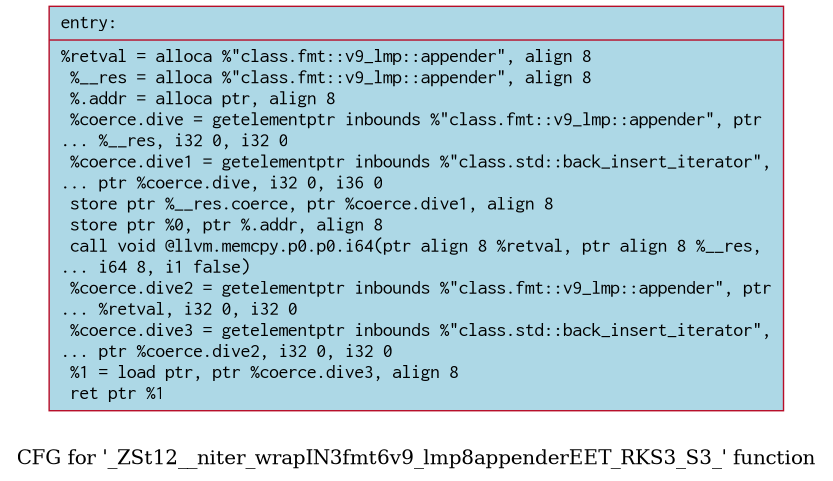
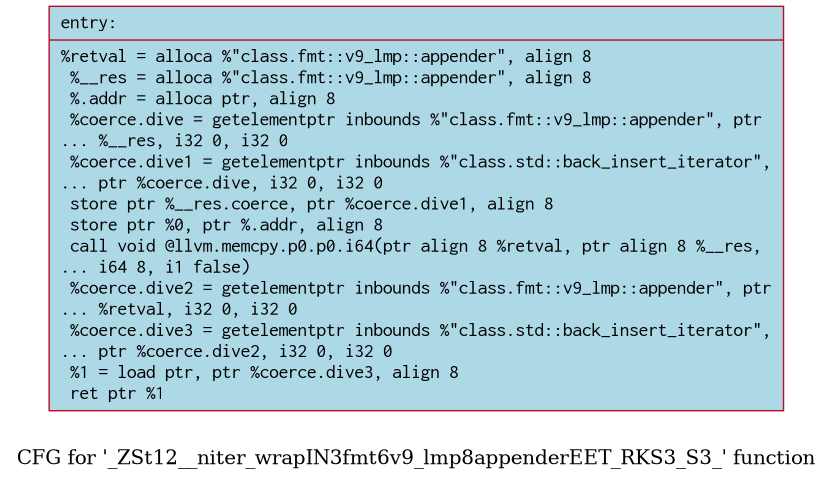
  digraph {
    label="CFG for '_ZSt12__niter_wrapIN3fmt6v9_lmp8appenderEET_RKS3_S3_' function"
-   n1 [color="#b70d28ff" fillcolor=lightblue fontname=Courier label="{entry:\l|  %retval = alloca %\"class.fmt::v9_lmp::appender\", align 8\l  %__res = alloca %\"class.fmt::v9_lmp::appender\", align 8\l  %.addr = alloca ptr, align 8\l  %coerce.dive = getelementptr inbounds %\"class.fmt::v9_lmp::appender\", ptr\l... %__res, i32 0, i32 0\l  %coerce.dive1 = getelementptr inbounds %\"class.std::back_insert_iterator\",\l... ptr %coerce.dive, i32 0, i36 0\l  store ptr %__res.coerce, ptr %coerce.dive1, align 8\l  store ptr %0, ptr %.addr, align 8\l  call void @llvm.memcpy.p0.p0.i64(ptr align 8 %retval, ptr align 8 %__res,\l... i64 8, i1 false)\l  %coerce.dive2 = getelementptr inbounds %\"class.fmt::v9_lmp::appender\", ptr\l... %retval, i32 0, i32 0\l  %coerce.dive3 = getelementptr inbounds %\"class.std::back_insert_iterator\",\l... ptr %coerce.dive2, i32 0, i32 0\l  %1 = load ptr, ptr %coerce.dive3, align 8\l  ret ptr %1\l}" shape=record style=filled]
+   n1 [color="#b70d28ff" fillcolor=lightblue fontname=Courier label="{entry:\l|  %retval = alloca %\"class.fmt::v9_lmp::appender\", align 8\l  %__res = alloca %\"class.fmt::v9_lmp::appender\", align 8\l  %.addr = alloca ptr, align 8\l  %coerce.dive = getelementptr inbounds %\"class.fmt::v9_lmp::appender\", ptr\l... %__res, i32 0, i32 0\l  %coerce.dive1 = getelementptr inbounds %\"class.std::back_insert_iterator\",\l... ptr %coerce.dive, i32 0, i32 0\l  store ptr %__res.coerce, ptr %coerce.dive1, align 8\l  store ptr %0, ptr %.addr, align 8\l  call void @llvm.memcpy.p0.p0.i64(ptr align 8 %retval, ptr align 8 %__res,\l... i64 8, i1 false)\l  %coerce.dive2 = getelementptr inbounds %\"class.fmt::v9_lmp::appender\", ptr\l... %retval, i32 0, i32 0\l  %coerce.dive3 = getelementptr inbounds %\"class.std::back_insert_iterator\",\l... ptr %coerce.dive2, i32 0, i32 0\l  %1 = load ptr, ptr %coerce.dive3, align 8\l  ret ptr %1\l}" shape=record style=filled]
  }
